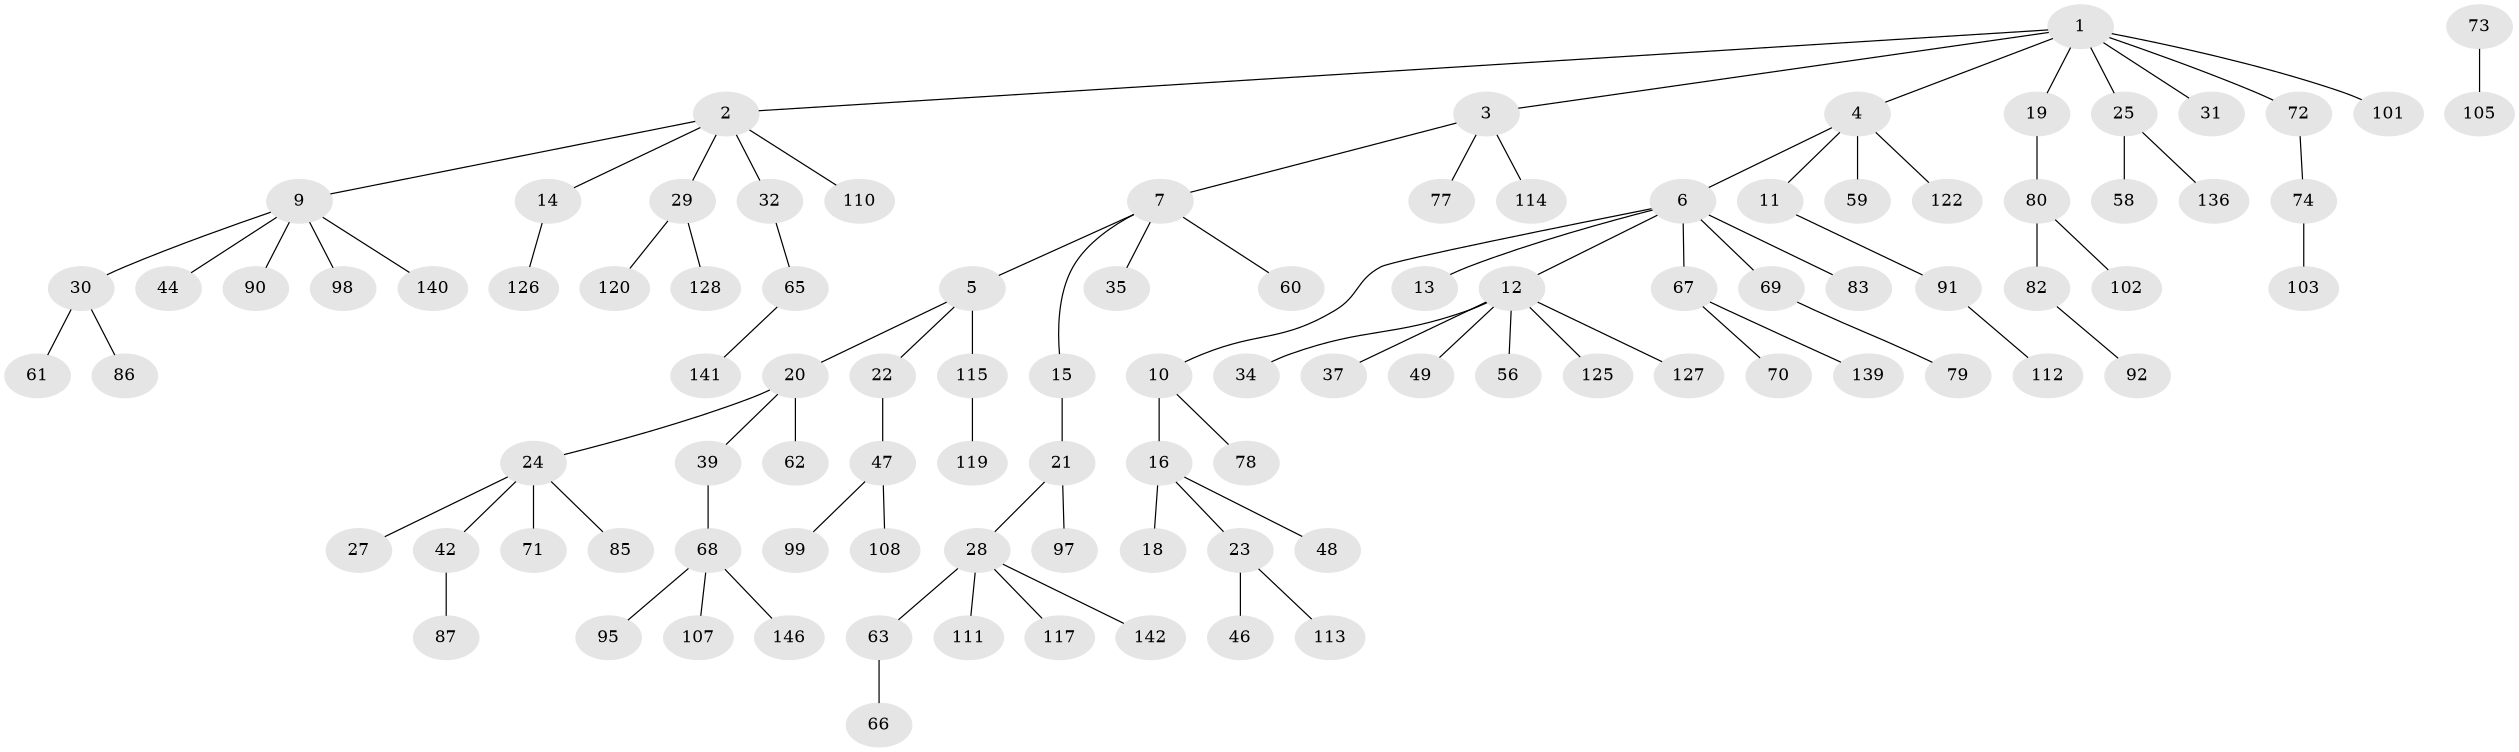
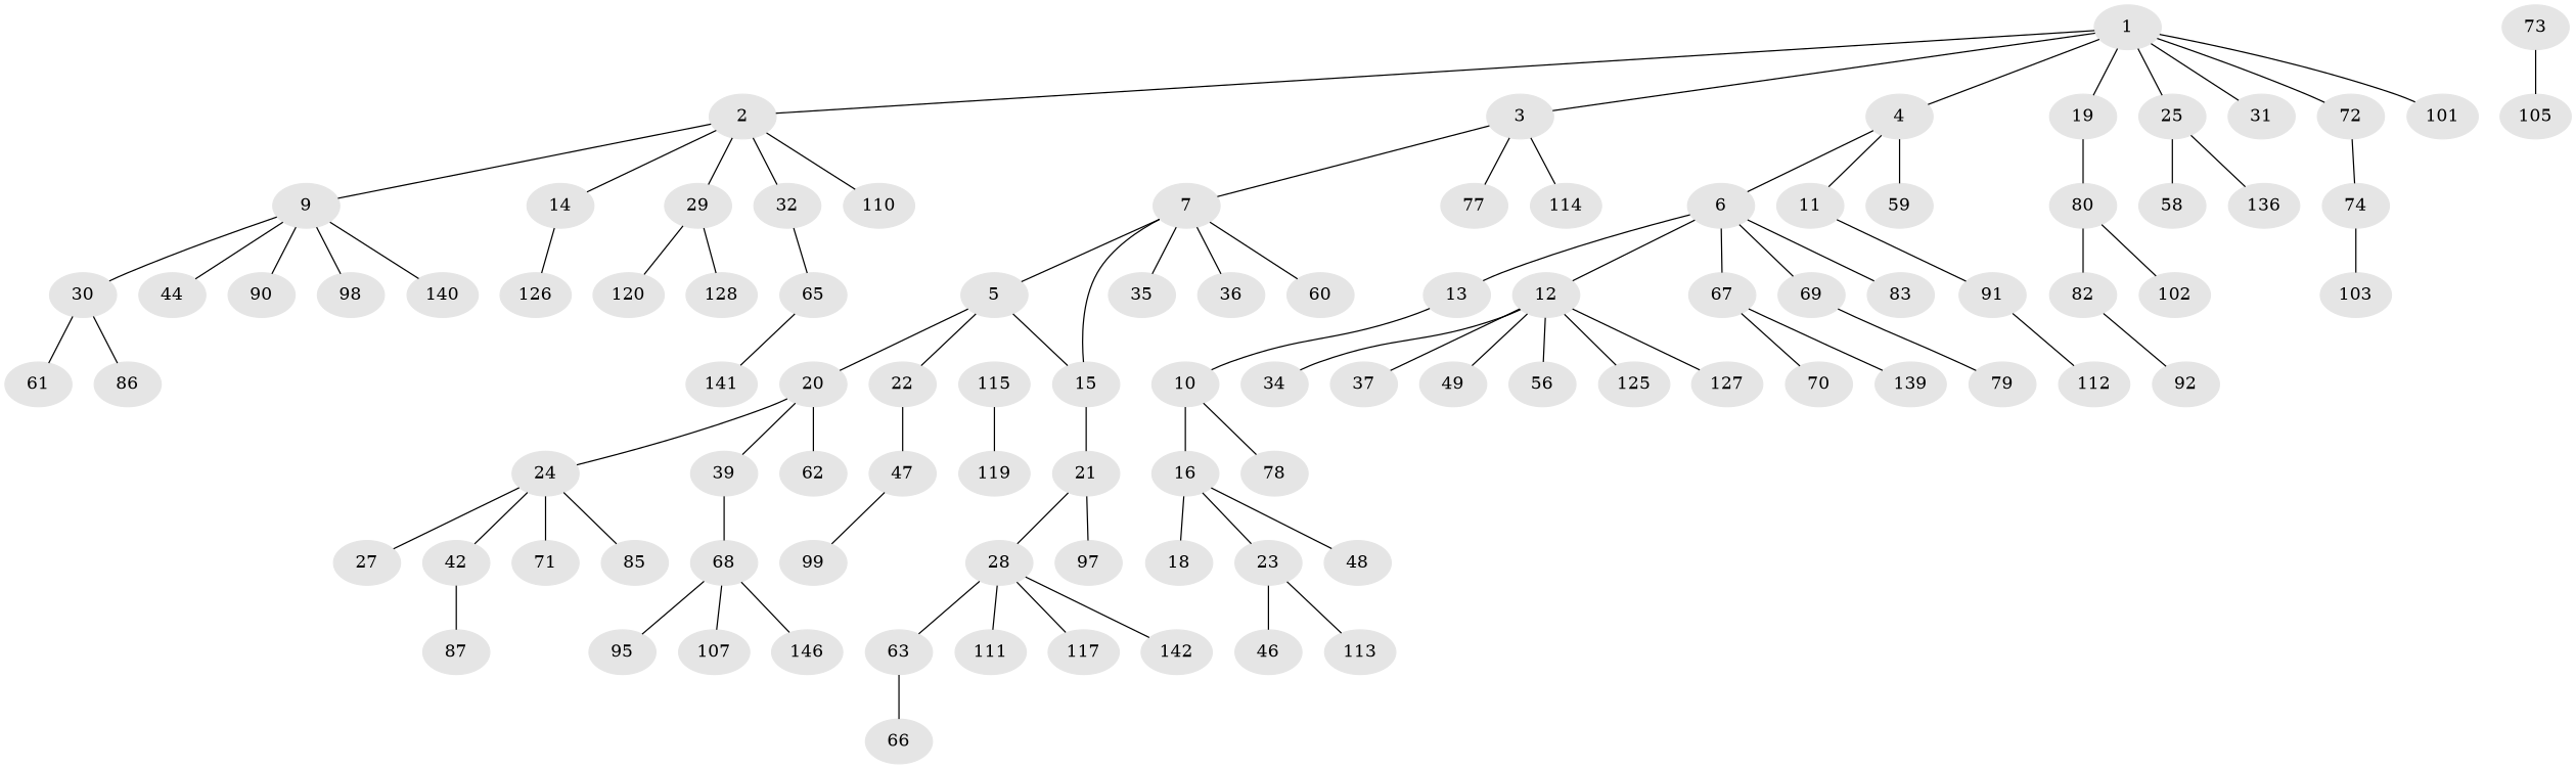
  graph {
    node [color=gray90 style=filled]
    1 [super="+17"]
    2 [super="+55"]
    3 [super="+8"]
    4
    19 [super="+51"]
    25 [super="+116"]
    31
    72
    101 [super="+106"]
    9 [super="+38"]
    14 [super="+81"]
    29 [super="+57"]
    32
    110
    7 [super="+26"]
    77 [super="+104"]
    114 [super="+118"]
    6 [super="+41"]
    11 [super="+93"]
    59 [super="+134"]
-   122
    80 [super="+123"]
    58 [super="+96"]
    136
    74
    30 [super="+54"]
    44
    90
    98
    140
    126
    120
    128
    65 [super="+76"]
    5 [super="+43"]
    20 [super="+52"]
    22 [super="+33"]
    115
    15
    35
+   36
    60 [super="+137"]
    10
    12 [super="+45"]
    13 [super="+133"]
    67 [super="+131"]
    69
    83 [super="+88"]
    91
    24 [super="+147"]
    39
    62 [super="+130"]
    47 [super="+64"]
    119
    16 [super="+139"]
    78
    34
    37
    49 [super="+138"]
    56 [super="+100"]
    125
    127
    70 [super="+109"]
    n64 [label=139]
    79 [super="+89"]
    21
    61 [super="+84"]
    86
    18
    23 [super="+40"]
    48 [super="+50"]
    112 [super="+124"]
    28 [super="+53"]
    97
    46
    113
    82
    102 [super="+121"]
    27
    42 [super="+143"]
    71 [super="+144"]
    85
    68 [super="+94"]
    63
    111
    117
    142
    73 [super="+75"]
    105
    99
-   108 [super="+129"]
    87 [super="+145"]
    66 [super="+132"]
    141
    95
    107
    146
    103
    92
    1 -- 2
    1 -- 3
    1 -- 4
    1 -- 19
    1 -- 25
    1 -- 31
    1 -- 72
    1 -- 101
    2 -- 9
    2 -- 14
    2 -- 29
    2 -- 32
    2 -- 110
    3 -- 7
    3 -- 77
    3 -- 114
    4 -- 6
    4 -- 11
    4 -- 59
-   4 -- 122
    19 -- 80
    25 -- 58
    25 -- 136
    72 -- 74
    9 -- 30
    9 -- 44
    9 -- 90
    9 -- 98
    9 -- 140
    14 -- 126
    29 -- 120
    29 -- 128
    32 -- 65
    7 -- 5
    7 -- 15
    7 -- 35
+   7 -- 36
    7 -- 60
-   6 -- 10
+   13 -- 10
    6 -- 12
    6 -- 13
    6 -- 67
    6 -- 69
    6 -- 83
    11 -- 91
    80 -- 82
    80 -- 102
    74 -- 103
    30 -- 61
    30 -- 86
    65 -- 141
    5 -- 20
    5 -- 22
-   5 -- 115
+   5 -- 15
    20 -- 24
    20 -- 39
    20 -- 62
    22 -- 47
    115 -- 119
    15 -- 21
    10 -- 16
    10 -- 78
    12 -- 34
    12 -- 37
    12 -- 49
    12 -- 56
    12 -- 125
    12 -- 127
    67 -- 70
    67 -- n64
    69 -- 79
    91 -- 112
    24 -- 27
    24 -- 42
    24 -- 71
    24 -- 85
    39 -- 68
    47 -- 99
-   47 -- 108
    16 -- 18
    16 -- 23
    16 -- 48
    21 -- 28
    21 -- 97
    23 -- 46
    23 -- 113
    28 -- 63
    28 -- 111
    28 -- 117
    28 -- 142
    82 -- 92
    42 -- 87
    68 -- 95
    68 -- 107
    68 -- 146
    63 -- 66
    73 -- 105
  }
